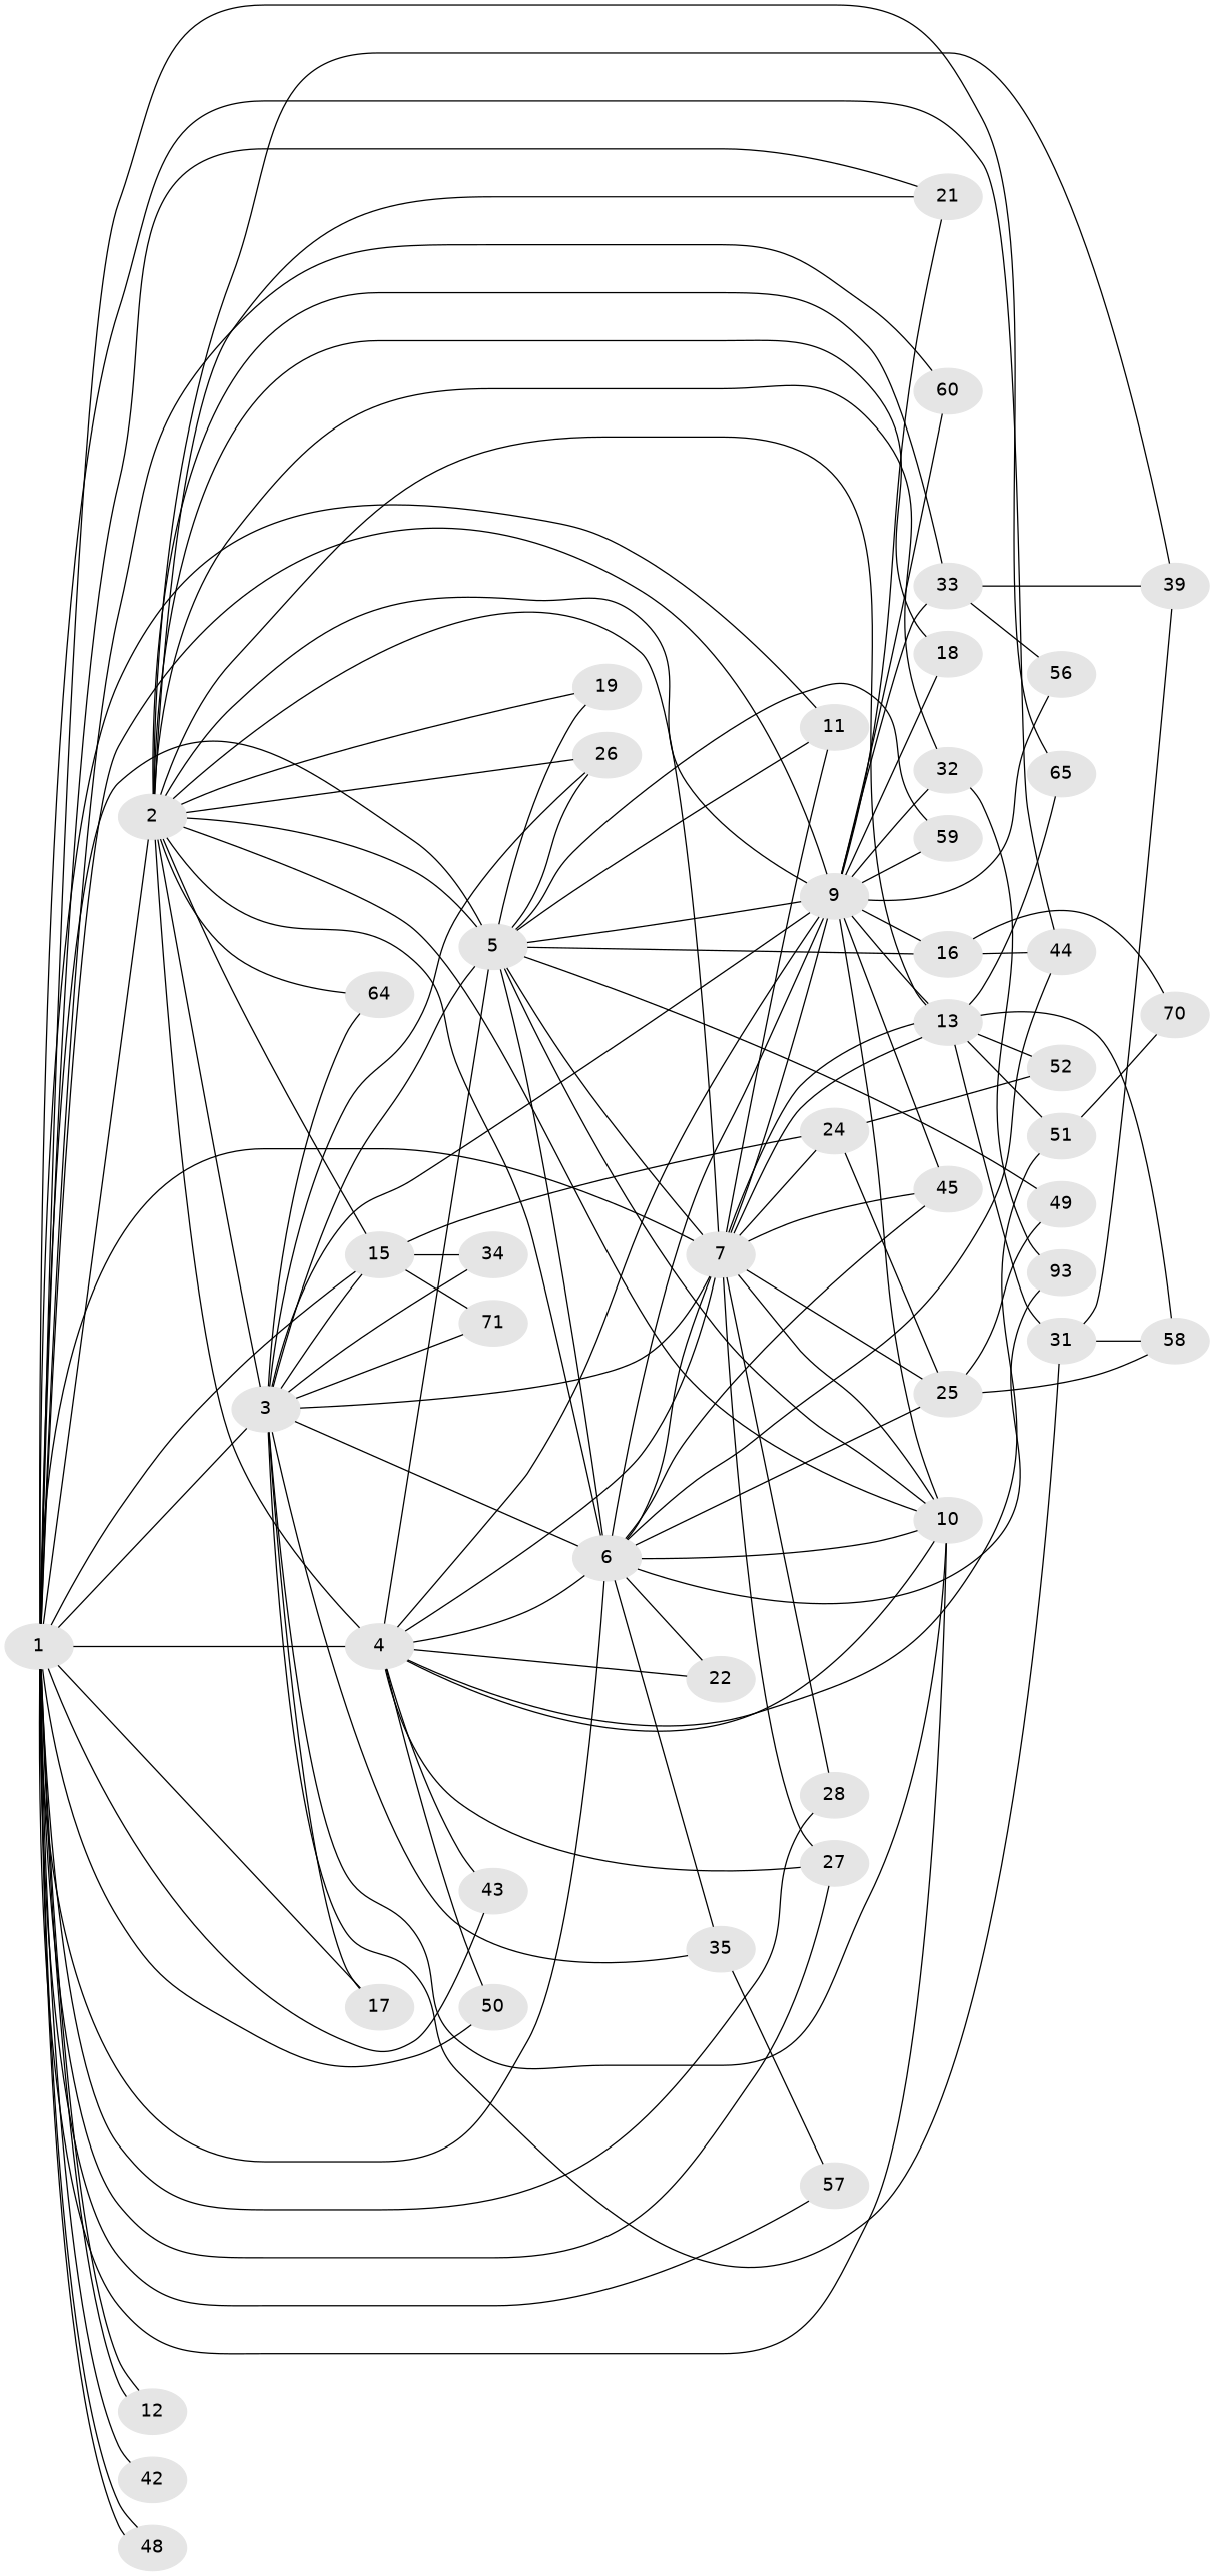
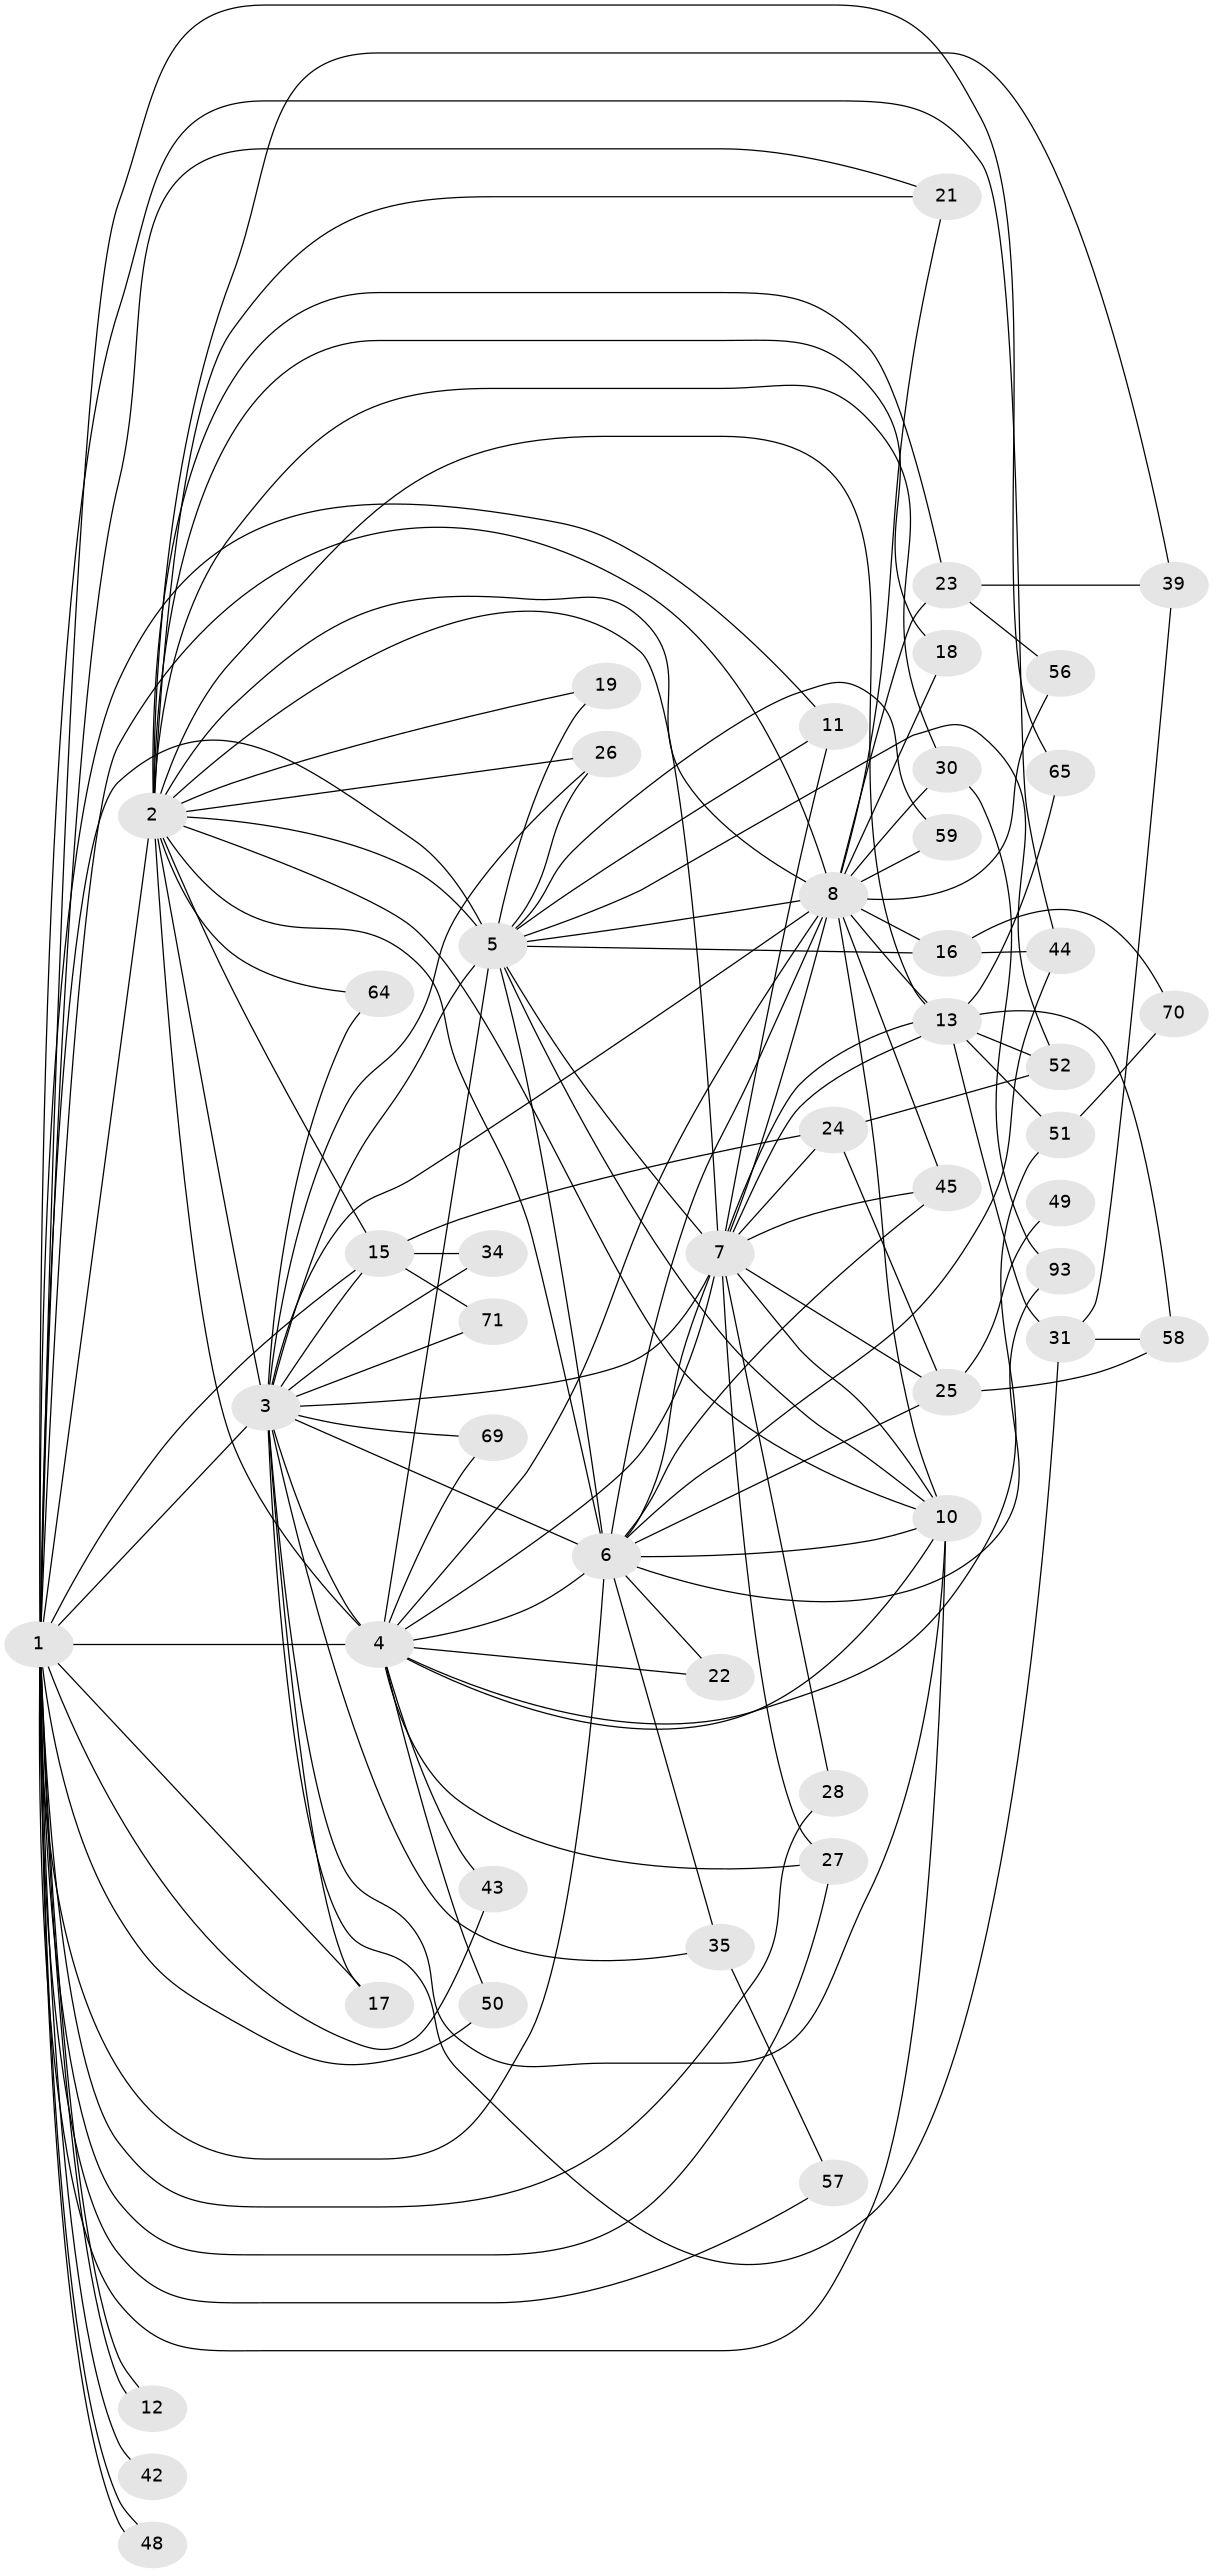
  graph {
    fontname="DejaVu Sans"
    rankdir=LR
    node [color=gray90 fontname="DejaVu Sans" style=filled]
    edge [fontname="DejaVu Sans"]
    1 [super="+46"]
    2 [super="+32"]
    3 [super="+61"]
    4 [super="+54"]
    5 [super="+9"]
    6 [super="+14"]
    7 [super="+38"]
-   8 [super="+62" label=9]
+   8 [super="+62"]
    10
    11 [super="+36"]
    12
    15 [super="+55"]
    17
    21 [super="+29"]
    27 [super="+67"]
    28
    42
    43
    44 [super="+68"]
    48
    50
    57
-   60
    65
    13 [super="+23"]
    18
    19
    26 [super="+66"]
-   30 [label=32]
-   33 [super="+40"]
+   30
+   33 [super="+40" label=23]
    39 [super="+47"]
    64
    34
    31
    35
+   69
    71
    22
    51
    16 [super="+20"]
    49
    59
    25 [super="+41"]
    45 [super="+53"]
    n45 [label=93]
    24 [super="+37"]
    56
    52
    58
    70
    1 -- 2 [weight=2]
    1 -- 3
    1 -- 4
    1 -- 5 [weight=2]
    1 -- 6
-   1 -- 7
    1 -- 8
    1 -- 10
    1 -- 11
    1 -- 12
    1 -- 12
    1 -- 15
    1 -- 17
    1 -- 21
    1 -- 27
    1 -- 28
    1 -- 42
    1 -- 43
    1 -- 44
    1 -- 48
    1 -- 48
    1 -- 50
    1 -- 57
-   1 -- 60
    1 -- 65
    2 -- 3
    2 -- 4
    2 -- 5 [weight=2]
    2 -- 6
    2 -- 7
    2 -- 8
    2 -- 10
    2 -- 15
    2 -- 21
    2 -- 13
    2 -- 18
    2 -- 19
    2 -- 26
    2 -- 30
    2 -- 33
    2 -- 39
    2 -- 64
+   3 -- 4
    3 -- 5 [weight=2]
    3 -- 6
    3 -- 7
    3 -- 8
    3 -- 10 [weight=2]
    3 -- 15
    3 -- 17
    3 -- 26
    3 -- 64
    3 -- 34
    3 -- 31
    3 -- 35
+   3 -- 69
    3 -- 71
    4 -- 5 [weight=2]
    4 -- 6 [weight=2]
    4 -- 7
    4 -- 8
    4 -- 10
    4 -- 27
    4 -- 43
    4 -- 50
+   4 -- 69
    4 -- 22
    4 -- 51
    5 -- 6 [weight=2]
    5 -- 7 [weight=2]
    5 -- 8 [weight=2]
    5 -- 10 [weight=2]
    5 -- 11
    5 -- 19
    5 -- 26
    5 -- 16
-   5 -- 49
+   5 -- 52
    5 -- 59
    6 -- 7 [weight=3]
    6 -- 8
    6 -- 10
    6 -- 44
    6 -- 35
    6 -- 22
    6 -- 25 [weight=2]
    6 -- 45
    6 -- n45
    7 -- 8
    7 -- 10
    7 -- 11
    7 -- 27
    7 -- 28
    7 -- 13
    7 -- 13
    7 -- 25
    7 -- 45
    7 -- 24
    8 -- 10
    8 -- 21
-   8 -- 60
    8 -- 13
    8 -- 18
    8 -- 30
    8 -- 33
    8 -- 16 [weight=2]
    8 -- 59
    8 -- 45
    8 -- 56
    15 -- 34
    15 -- 71
    15 -- 24
    13 -- 65
    13 -- 31
    13 -- 51
    13 -- 52
    13 -- 58
    30 -- n45
    33 -- 39
    33 -- 56
    31 -- 39
    31 -- 58
    35 -- 57
    51 -- 70
    16 -- 44
    16 -- 70
    25 -- 49
    25 -- 58
    24 -- 25
    24 -- 52
  }
